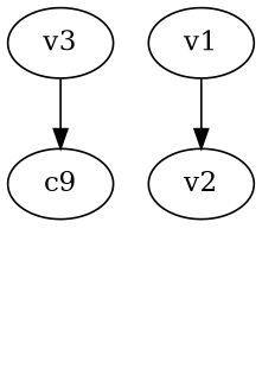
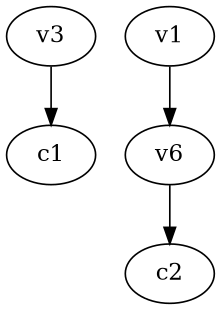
  strict digraph {
    edge [weight=1]
    v3
-   c1 [label=c9]
+   c1
    v1
-   v2
+   v2 [label=v6]
+   c2
    v3 -> c1
    v1 -> v2
+   v2 -> c2
  }
